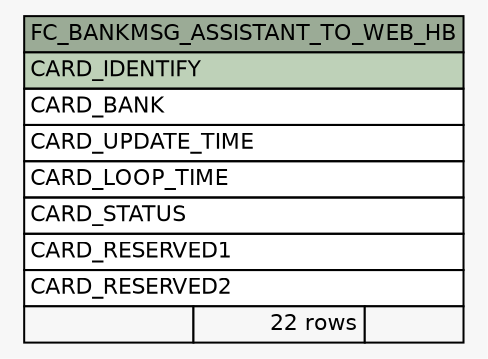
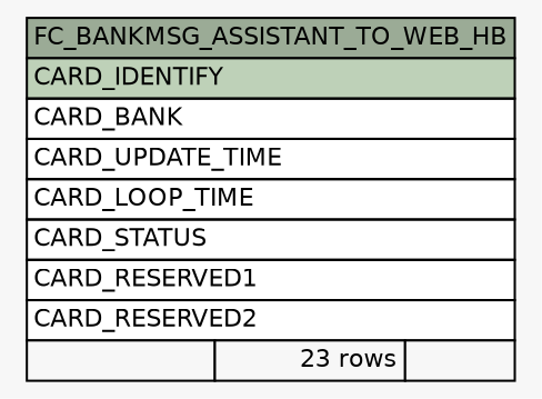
  digraph {
    bgcolor="#f7f7f7"
    fontname=Helvetica
    fontsize=11
    nodesep=0.18
    rankdir=RL
    ranksep=0.46
-   n1 [fontname=Helvetica fontsize=11 label=<     <TABLE BORDER="0" CELLBORDER="1" CELLSPACING="0" BGCOLOR="#ffffff">       <TR><TD COLSPAN="3" BGCOLOR="#9bab96" ALIGN="CENTER">FC_BANKMSG_ASSISTANT_TO_WEB_HB</TD></TR>       <TR><TD PORT="CARD_IDENTIFY" COLSPAN="3" BGCOLOR="#bed1b8" ALIGN="LEFT">CARD_IDENTIFY</TD></TR>       <TR><TD PORT="CARD_BANK" COLSPAN="3" ALIGN="LEFT">CARD_BANK</TD></TR>       <TR><TD PORT="CARD_UPDATE_TIME" COLSPAN="3" ALIGN="LEFT">CARD_UPDATE_TIME</TD></TR>       <TR><TD PORT="CARD_LOOP_TIME" COLSPAN="3" ALIGN="LEFT">CARD_LOOP_TIME</TD></TR>       <TR><TD PORT="CARD_STATUS" COLSPAN="3" ALIGN="LEFT">CARD_STATUS</TD></TR>       <TR><TD PORT="CARD_RESERVED1" COLSPAN="3" ALIGN="LEFT">CARD_RESERVED1</TD></TR>       <TR><TD PORT="CARD_RESERVED2" COLSPAN="3" ALIGN="LEFT">CARD_RESERVED2</TD></TR>       <TR><TD ALIGN="LEFT" BGCOLOR="#f7f7f7">  </TD><TD ALIGN="RIGHT" BGCOLOR="#f7f7f7">22 rows</TD><TD ALIGN="RIGHT" BGCOLOR="#f7f7f7">  </TD></TR>     </TABLE>> shape=plaintext]
+   n1 [fontname=Helvetica fontsize=11 label=<     <TABLE BORDER="0" CELLBORDER="1" CELLSPACING="0" BGCOLOR="#ffffff">       <TR><TD COLSPAN="3" BGCOLOR="#9bab96" ALIGN="CENTER">FC_BANKMSG_ASSISTANT_TO_WEB_HB</TD></TR>       <TR><TD PORT="CARD_IDENTIFY" COLSPAN="3" BGCOLOR="#bed1b8" ALIGN="LEFT">CARD_IDENTIFY</TD></TR>       <TR><TD PORT="CARD_BANK" COLSPAN="3" ALIGN="LEFT">CARD_BANK</TD></TR>       <TR><TD PORT="CARD_UPDATE_TIME" COLSPAN="3" ALIGN="LEFT">CARD_UPDATE_TIME</TD></TR>       <TR><TD PORT="CARD_LOOP_TIME" COLSPAN="3" ALIGN="LEFT">CARD_LOOP_TIME</TD></TR>       <TR><TD PORT="CARD_STATUS" COLSPAN="3" ALIGN="LEFT">CARD_STATUS</TD></TR>       <TR><TD PORT="CARD_RESERVED1" COLSPAN="3" ALIGN="LEFT">CARD_RESERVED1</TD></TR>       <TR><TD PORT="CARD_RESERVED2" COLSPAN="3" ALIGN="LEFT">CARD_RESERVED2</TD></TR>       <TR><TD ALIGN="LEFT" BGCOLOR="#f7f7f7">  </TD><TD ALIGN="RIGHT" BGCOLOR="#f7f7f7">23 rows</TD><TD ALIGN="RIGHT" BGCOLOR="#f7f7f7">  </TD></TR>     </TABLE>> shape=plaintext]
  }
